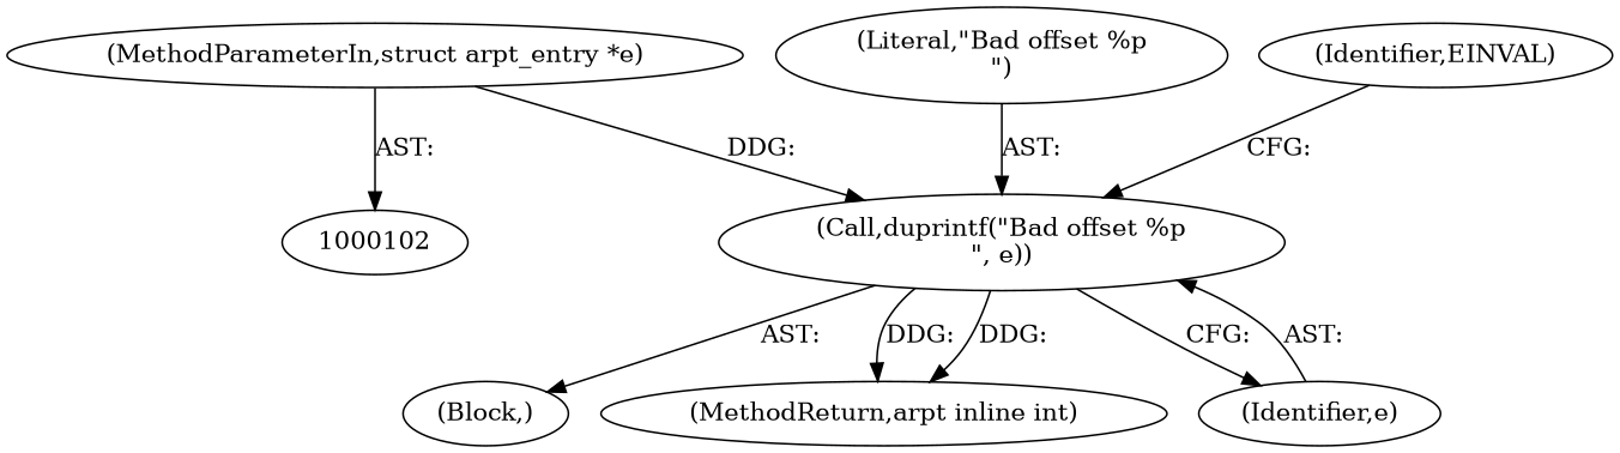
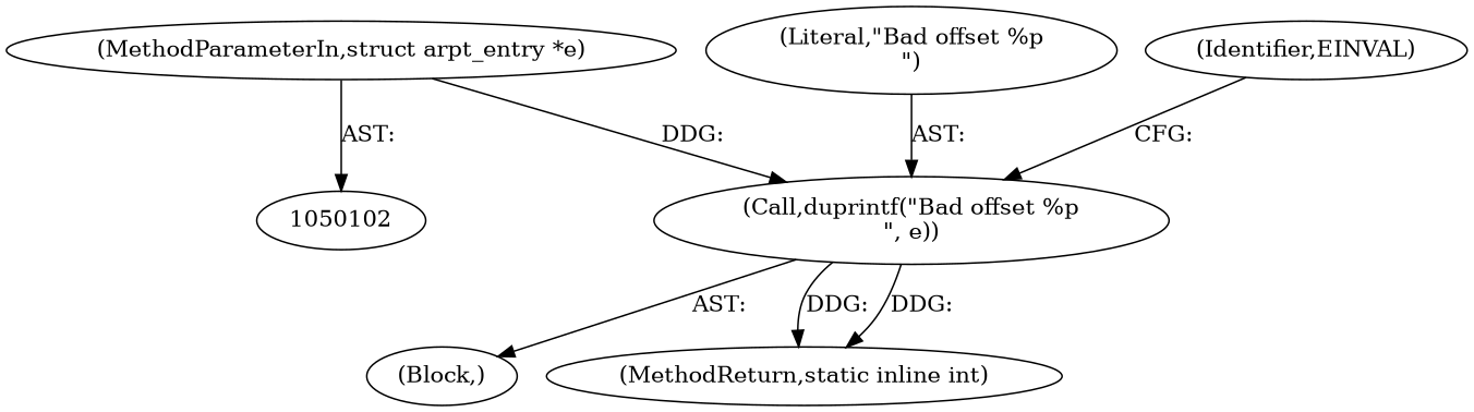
  digraph {
    n1 [label="(Call,duprintf(\"Bad offset %p\n\", e))"]
    n2 [label="(Block,)"]
-   n3 [label="(MethodReturn,arpt inline int)"]
-   n4 [label="(Identifier,e)"]
+   n3 [label="(MethodReturn,static inline int)"]
    n5 [label="(MethodParameterIn,struct arpt_entry *e)"]
-   1000102
+   1000102 [label=1050102]
    n7 [label="(Literal,\"Bad offset %p\n\")"]
    n8 [label="(Identifier,EINVAL)"]
    n1 -> n2 [label="AST: "]
    n1 -> n3 [label="DDG: "]
    n1 -> n3 [label="DDG: "]
-   n1 -> n4 [label="CFG: "]
-   n4 -> n1 [label="AST: "]
    n5 -> n1 [label="DDG: "]
    n5 -> 1000102 [label="AST: "]
    n7 -> n1 [label="AST: "]
    n8 -> n1 [label="CFG: "]
  }
